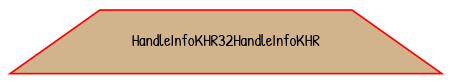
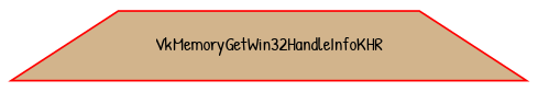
  digraph {
    rankdir=LR
    fontname="Patrick Hand"
-   n1 [color=red fillcolor=tan fontname="Patrick Hand" fontsize=10 height=0.2 label=HandleInfoKHR32HandleInfoKHR shape=trapezium style=filled width=0.4]
+   n1 [color=red fillcolor=tan fontname="Patrick Hand" fontsize=10 height=0.2 label=VkMemoryGetWin32HandleInfoKHR shape=trapezium style=filled width=0.4]
  }
